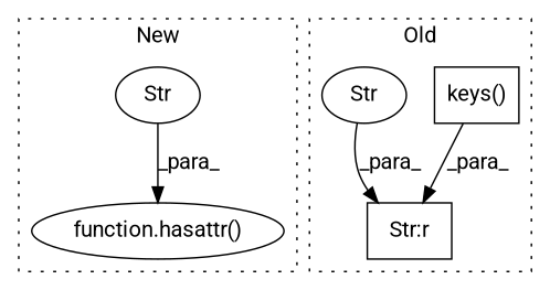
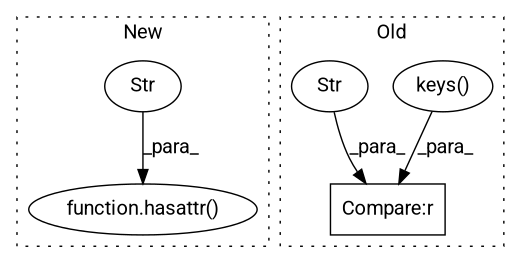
  digraph {
    fontname=Roboto
    node [a=75 fontname=Roboto l=9 s=1415 shape=ellipse]
    edge [fontname=Roboto]
    n1 [l="8,1" label="function.hasattr()" s="3084,3110"]
    n2 [a=66 label=Str s=3101]
-   n3 [l=23 label="keys()" s=1428 shape=box]
-   n4 [a=40 l=36 label="Str:r" shape=box]
+   n3 [l=23 label="keys()" s=1428]
+   n4 [a=40 l=36 label="Compare:r" shape=box]
    n5 [a=66 label=Str]
    subgraph cluster_1 {
      label=New
      style=dotted
      n1
      n2
    }
    subgraph cluster_2 {
      label=Old
      style=dotted
      n3
      n4
      n5
    }
    n2 -> n1 [label=_para_]
    n3 -> n4 [label=_para_]
    n5 -> n4 [label=_para_]
  }
